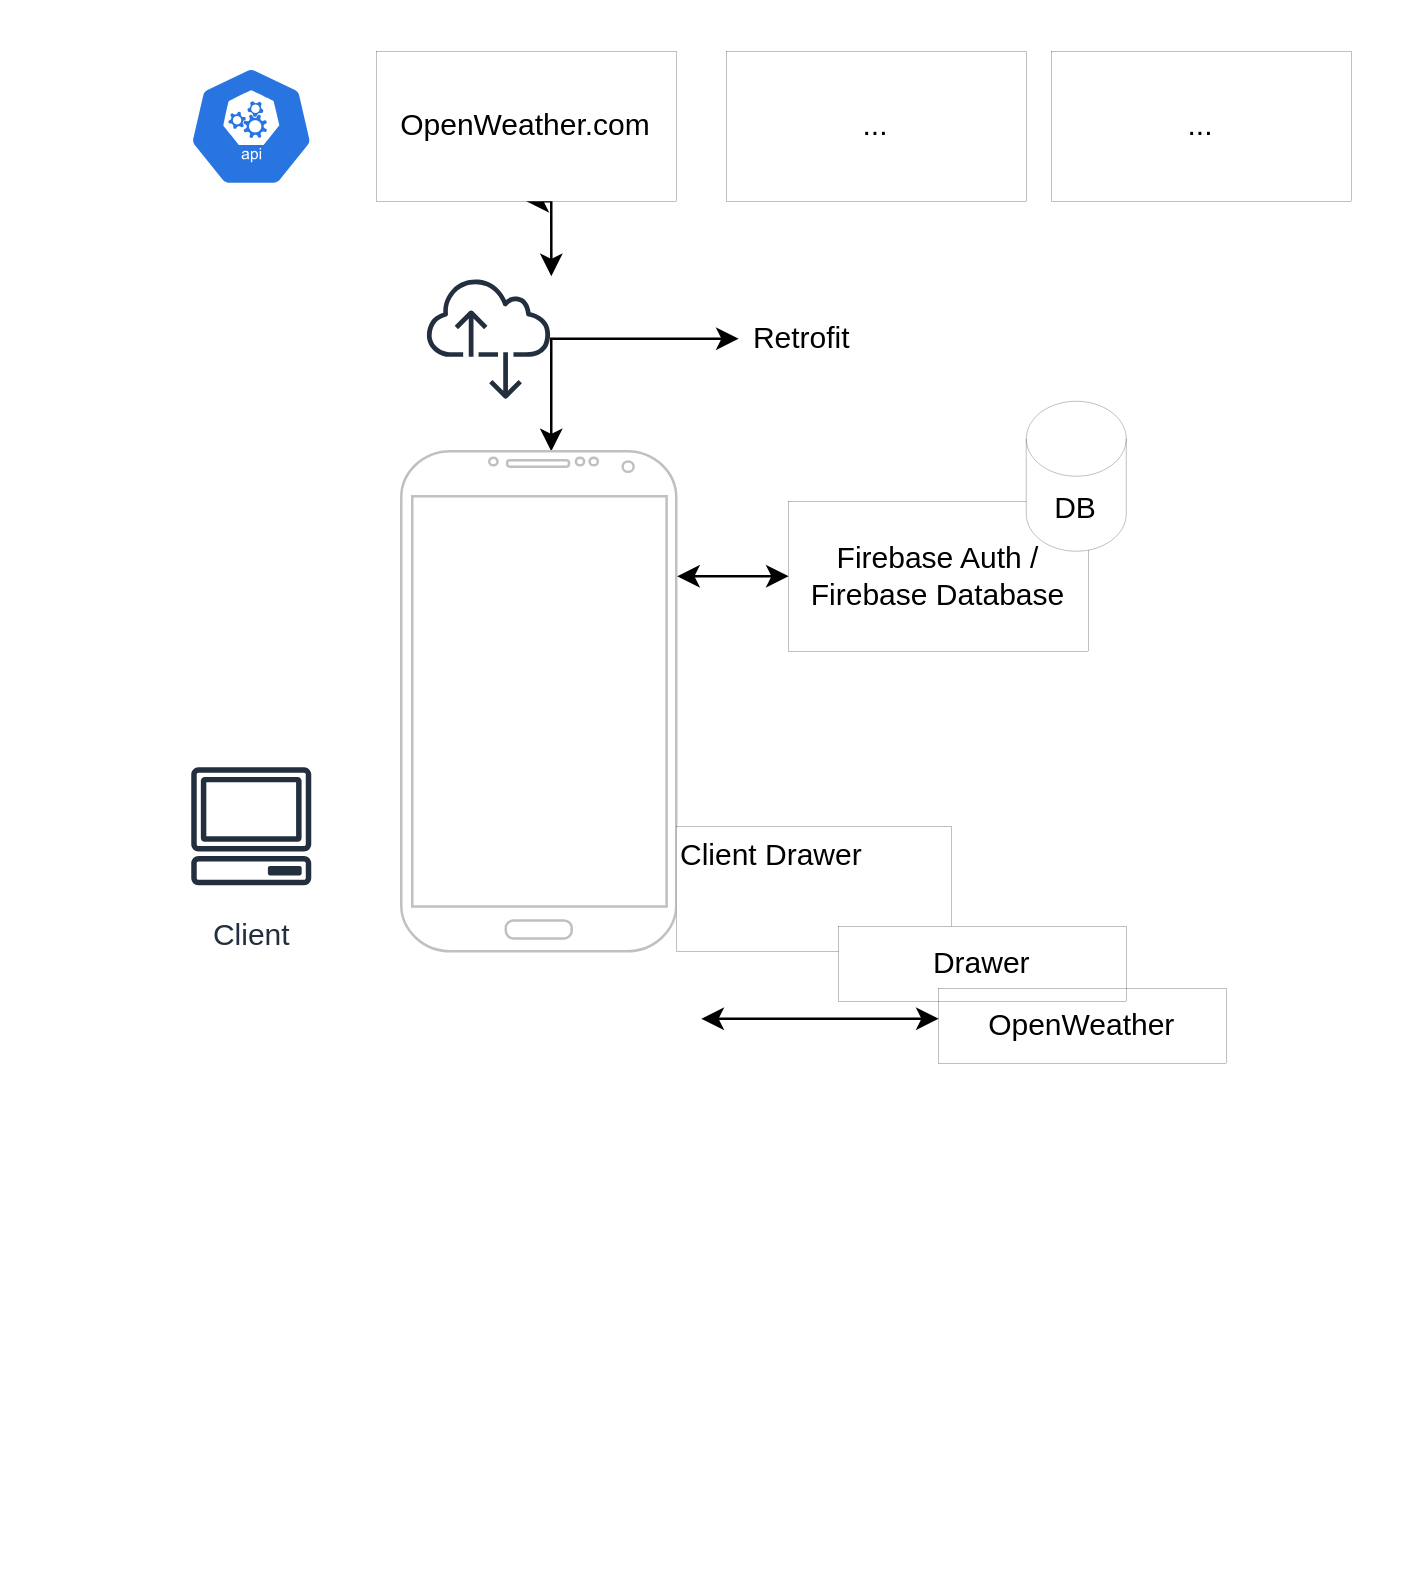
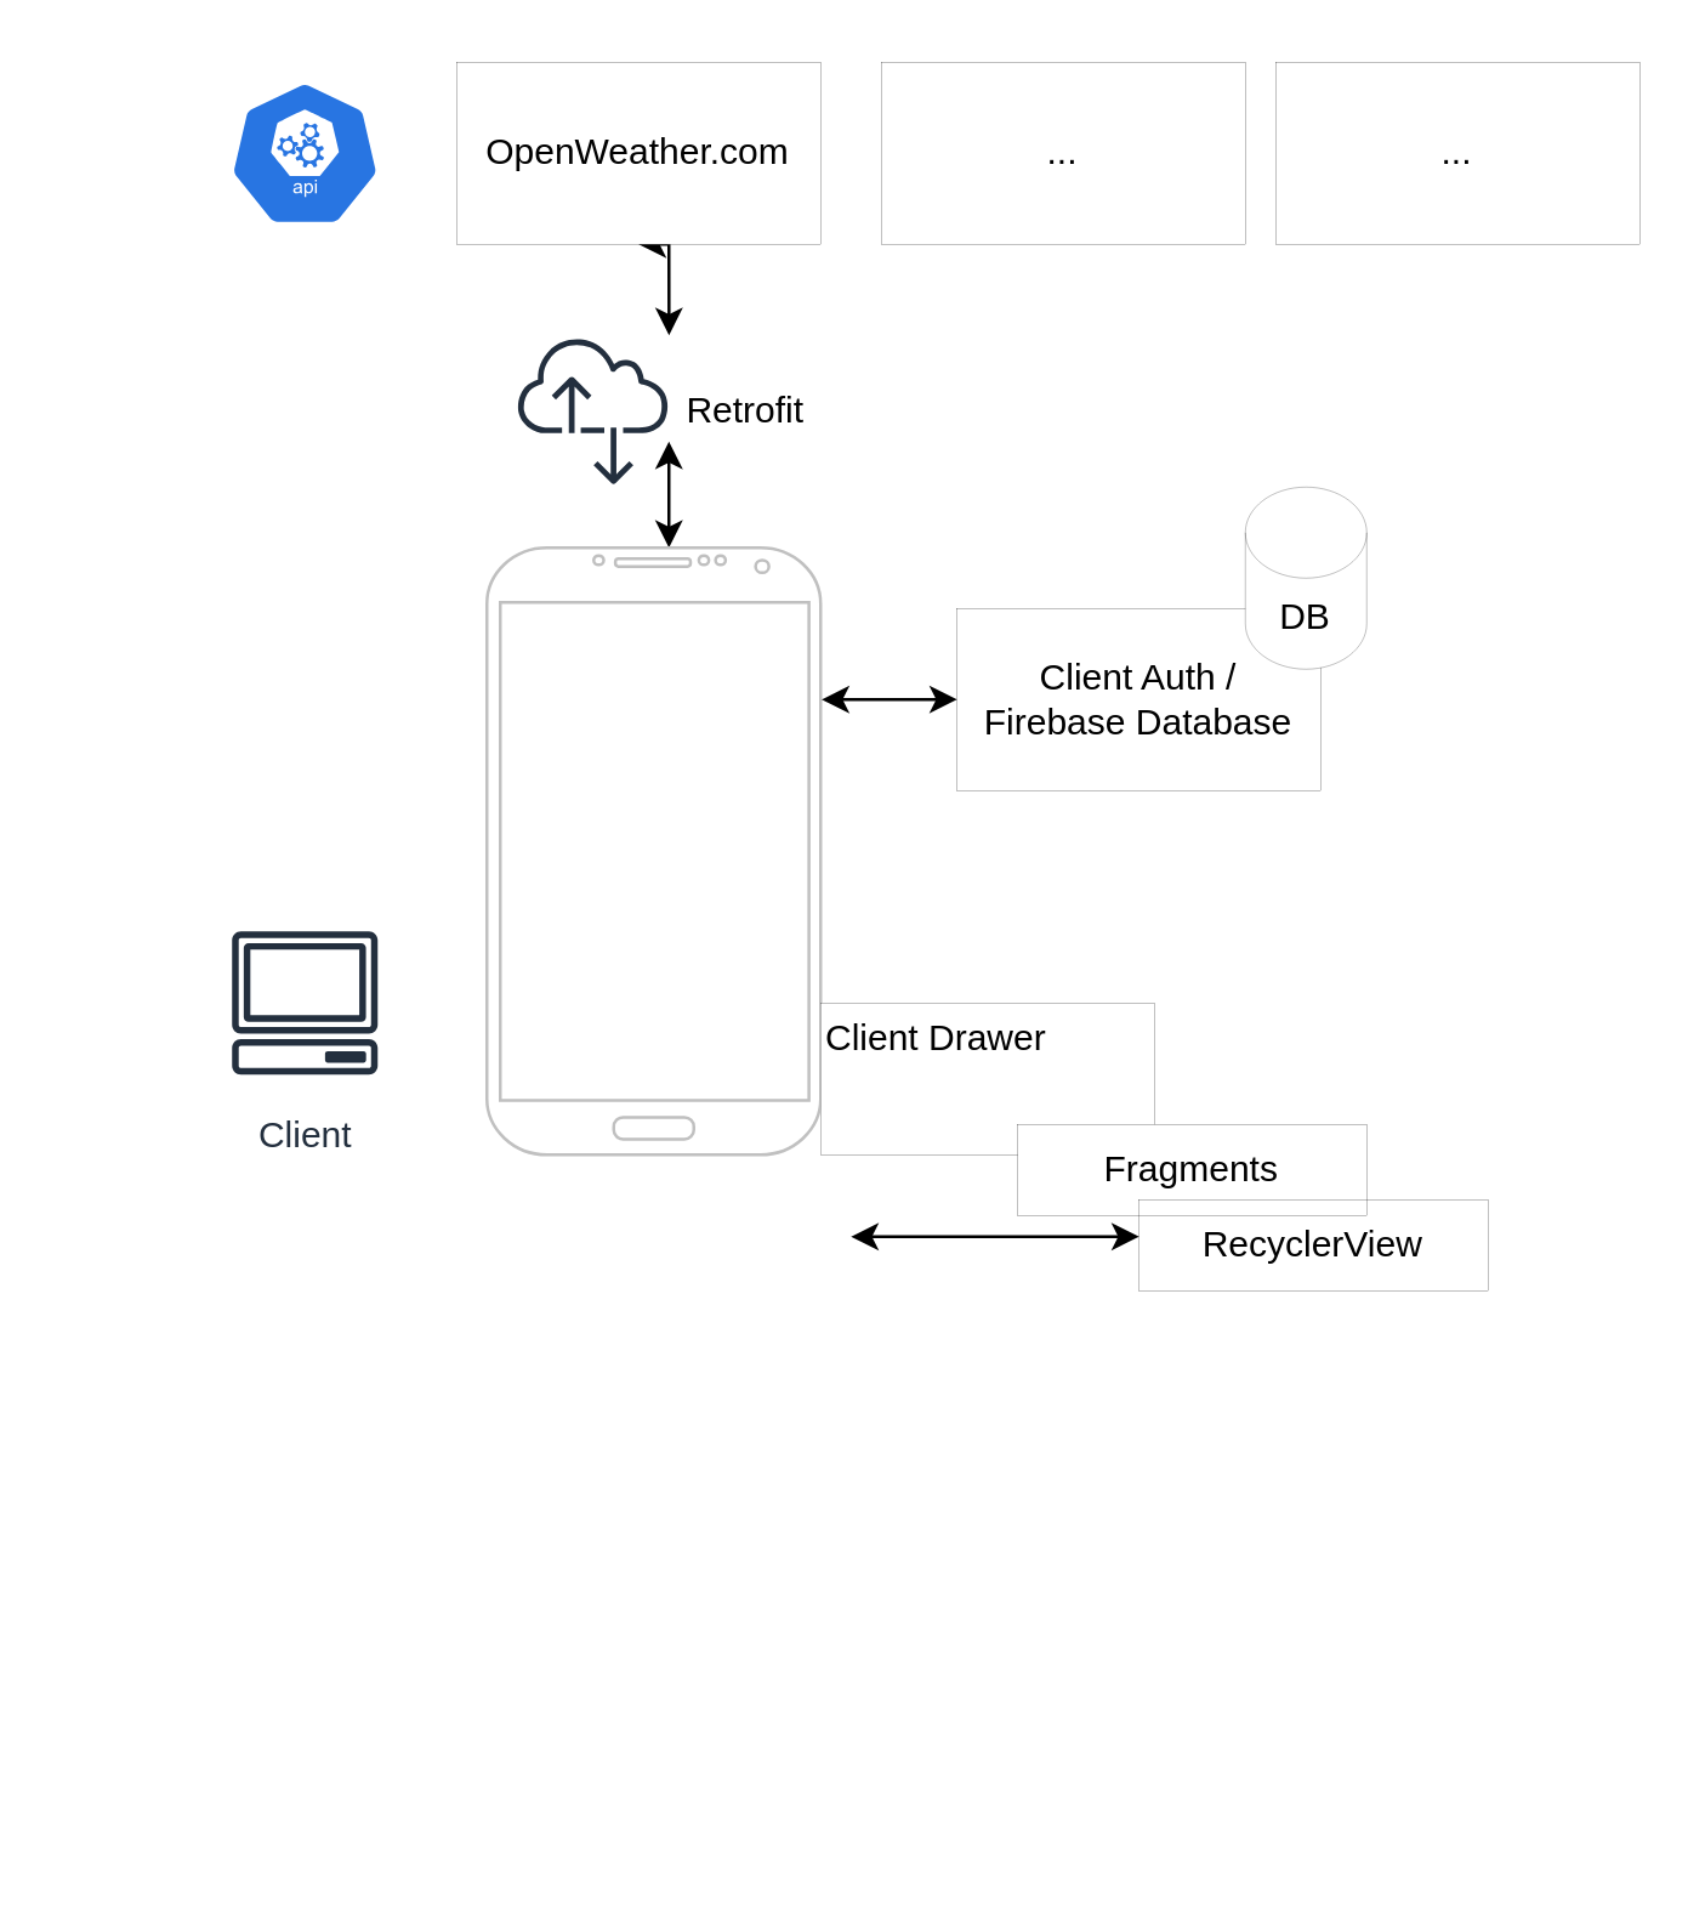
  <mxCell id="0" />
  <mxCell id="1" parent="0" />
  <mxCell id="2" value="" style="edgeStyle=orthogonalEdgeStyle;rounded=0;orthogonalLoop=1;jettySize=auto;html=1;startArrow=classic;startFill=1;" edge="1" parent="1" source="3" target="14"><mxGeometry relative="1" as="geometry"><Array as="points"><mxPoint x="220" y="170" /><mxPoint x="220" y="170" /></Array></mxGeometry></mxCell>
  <mxCell id="3" value="" style="verticalLabelPosition=bottom;verticalAlign=top;html=1;shadow=0;dashed=0;strokeWidth=1;shape=mxgraph.android.phone2;strokeColor=#c0c0c0;" vertex="1" parent="1"><mxGeometry x="160" y="180" width="110" height="200" as="geometry" /></mxCell>
  <mxCell id="4" value="" style="shape=image;verticalLabelPosition=bottom;labelBackgroundColor=#ffffff;verticalAlign=top;aspect=fixed;imageAspect=0;image=https://i.stack.imgur.com/Mig6k.png;" vertex="1" parent="1"><mxGeometry x="20" y="310" width="400" height="300" as="geometry" /></mxCell>
  <mxCell id="5" value="&lt;p&gt;&lt;span&gt;Client Drawer&lt;/span&gt;&lt;/p&gt;&lt;p&gt;&lt;br&gt;&lt;/p&gt;" style="rounded=0;whiteSpace=wrap;html=1;strokeWidth=0;align=left;" vertex="1" parent="1"><mxGeometry x="270" y="330" width="110" height="50" as="geometry" /></mxCell>
- <mxCell id="6" value="Drawer" style="rounded=0;whiteSpace=wrap;html=1;strokeWidth=0;" vertex="1" parent="1"><mxGeometry x="335" y="370" width="115" height="30" as="geometry" /></mxCell>
+ <mxCell id="6" value="Fragments" style="rounded=0;whiteSpace=wrap;html=1;strokeWidth=0;" vertex="1" parent="1"><mxGeometry x="335" y="370" width="115" height="30" as="geometry" /></mxCell>
  <mxCell id="7" style="edgeStyle=orthogonalEdgeStyle;rounded=0;orthogonalLoop=1;jettySize=auto;html=1;exitX=0.5;exitY=1;exitDx=0;exitDy=0;startArrow=classic;startFill=1;" edge="1" parent="1" source="8"><mxGeometry relative="1" as="geometry"><mxPoint x="220.034" y="110" as="targetPoint" /></mxGeometry></mxCell>
  <mxCell id="8" value="OpenWeather.com" style="rounded=0;whiteSpace=wrap;html=1;strokeWidth=0;" vertex="1" parent="1"><mxGeometry x="150" y="20" width="120" height="60" as="geometry" /></mxCell>
  <mxCell id="9" value="..." style="rounded=0;whiteSpace=wrap;html=1;strokeWidth=0;" vertex="1" parent="1"><mxGeometry x="290" y="20" width="120" height="60" as="geometry" /></mxCell>
  <mxCell id="10" value="..." style="rounded=0;whiteSpace=wrap;html=1;strokeWidth=0;" vertex="1" parent="1"><mxGeometry x="420" y="20" width="120" height="60" as="geometry" /></mxCell>
  <mxCell id="11" value="" style="html=1;dashed=0;whitespace=wrap;fillColor=#2875E2;strokeColor=#ffffff;points=[[0.005,0.63,0],[0.1,0.2,0],[0.9,0.2,0],[0.5,0,0],[0.995,0.63,0],[0.72,0.99,0],[0.5,1,0],[0.28,0.99,0]];shape=mxgraph.kubernetes.icon;prIcon=api" vertex="1" parent="1"><mxGeometry x="75" y="26" width="50" height="48" as="geometry" /></mxCell>
  <mxCell id="12" value="Client" style="outlineConnect=0;fontColor=#232F3E;gradientColor=none;strokeColor=#232F3E;fillColor=#ffffff;dashed=0;verticalLabelPosition=bottom;verticalAlign=top;align=center;html=1;fontSize=12;fontStyle=0;aspect=fixed;shape=mxgraph.aws4.resourceIcon;resIcon=mxgraph.aws4.client;" vertex="1" parent="1"><mxGeometry x="70" y="300" width="60" height="60" as="geometry" /></mxCell>
  <mxCell id="13" value="" style="outlineConnect=0;fontColor=#232F3E;gradientColor=none;fillColor=#232F3E;strokeColor=none;dashed=0;verticalLabelPosition=bottom;verticalAlign=top;align=center;html=1;fontSize=12;fontStyle=0;aspect=fixed;pointerEvents=1;shape=mxgraph.aws4.internet_alt2;" vertex="1" parent="1"><mxGeometry x="170" y="110" width="50" height="50" as="geometry" /></mxCell>
- <mxCell id="14" value="Retrofit" style="text;html=1;align=center;verticalAlign=middle;resizable=0;points=[];autosize=1;strokeColor=none;" vertex="1" parent="1"><mxGeometry x="295" y="125" width="50" height="20" as="geometry" /></mxCell>
+ <mxCell id="14" value="Retrofit" style="text;html=1;align=center;verticalAlign=middle;resizable=0;points=[];autosize=1;strokeColor=none;" vertex="1" parent="1"><mxGeometry x="220" y="125" width="50" height="20" as="geometry" /></mxCell>
  <mxCell id="15" style="edgeStyle=orthogonalEdgeStyle;rounded=0;orthogonalLoop=1;jettySize=auto;html=1;entryX=1.003;entryY=0.25;entryDx=0;entryDy=0;entryPerimeter=0;startArrow=classic;startFill=1;" edge="1" parent="1" source="16" target="3"><mxGeometry relative="1" as="geometry" /></mxCell>
- <mxCell id="16" value="Firebase Auth /&lt;br&gt;Firebase Database" style="rounded=0;whiteSpace=wrap;html=1;strokeWidth=0;" vertex="1" parent="1"><mxGeometry x="315" y="200" width="120" height="60" as="geometry" /></mxCell>
+ <mxCell id="16" value="Client Auth /&lt;br&gt;Firebase Database" style="rounded=0;whiteSpace=wrap;html=1;strokeWidth=0;" vertex="1" parent="1"><mxGeometry x="315" y="200" width="120" height="60" as="geometry" /></mxCell>
  <mxCell id="17" value="" style="shape=image;verticalLabelPosition=bottom;labelBackgroundColor=#ffffff;verticalAlign=top;aspect=fixed;imageAspect=0;image=https://firebase.google.com/images/homepage/cloud-plus-firebase_1x.png;" vertex="1" parent="1"><mxGeometry x="440" y="210.01" width="91.2" height="39.99" as="geometry" /></mxCell>
  <mxCell id="18" value="DB" style="shape=cylinder3;whiteSpace=wrap;html=1;boundedLbl=1;backgroundOutline=1;size=15;strokeWidth=0;" vertex="1" parent="1"><mxGeometry x="410" y="160" width="40" height="60" as="geometry" /></mxCell>
- <mxCell id="19" value="OpenWeather" style="rounded=0;whiteSpace=wrap;html=1;strokeWidth=0;fillColor=none;" vertex="1" parent="1"><mxGeometry x="375" y="395" width="115" height="30" as="geometry" /></mxCell>
+ <mxCell id="19" value="RecyclerView" style="rounded=0;whiteSpace=wrap;html=1;strokeWidth=0;fillColor=none;" vertex="1" parent="1"><mxGeometry x="375" y="395" width="115" height="30" as="geometry" /></mxCell>
  <mxCell id="20" value="" style="endArrow=classic;startArrow=classic;html=1;entryX=0;entryY=0.5;entryDx=0;entryDy=0;" edge="1" parent="1"><mxGeometry width="50" height="50" relative="1" as="geometry"><mxPoint x="280" y="407" as="sourcePoint" /><mxPoint x="375" y="407" as="targetPoint" /></mxGeometry></mxCell>
